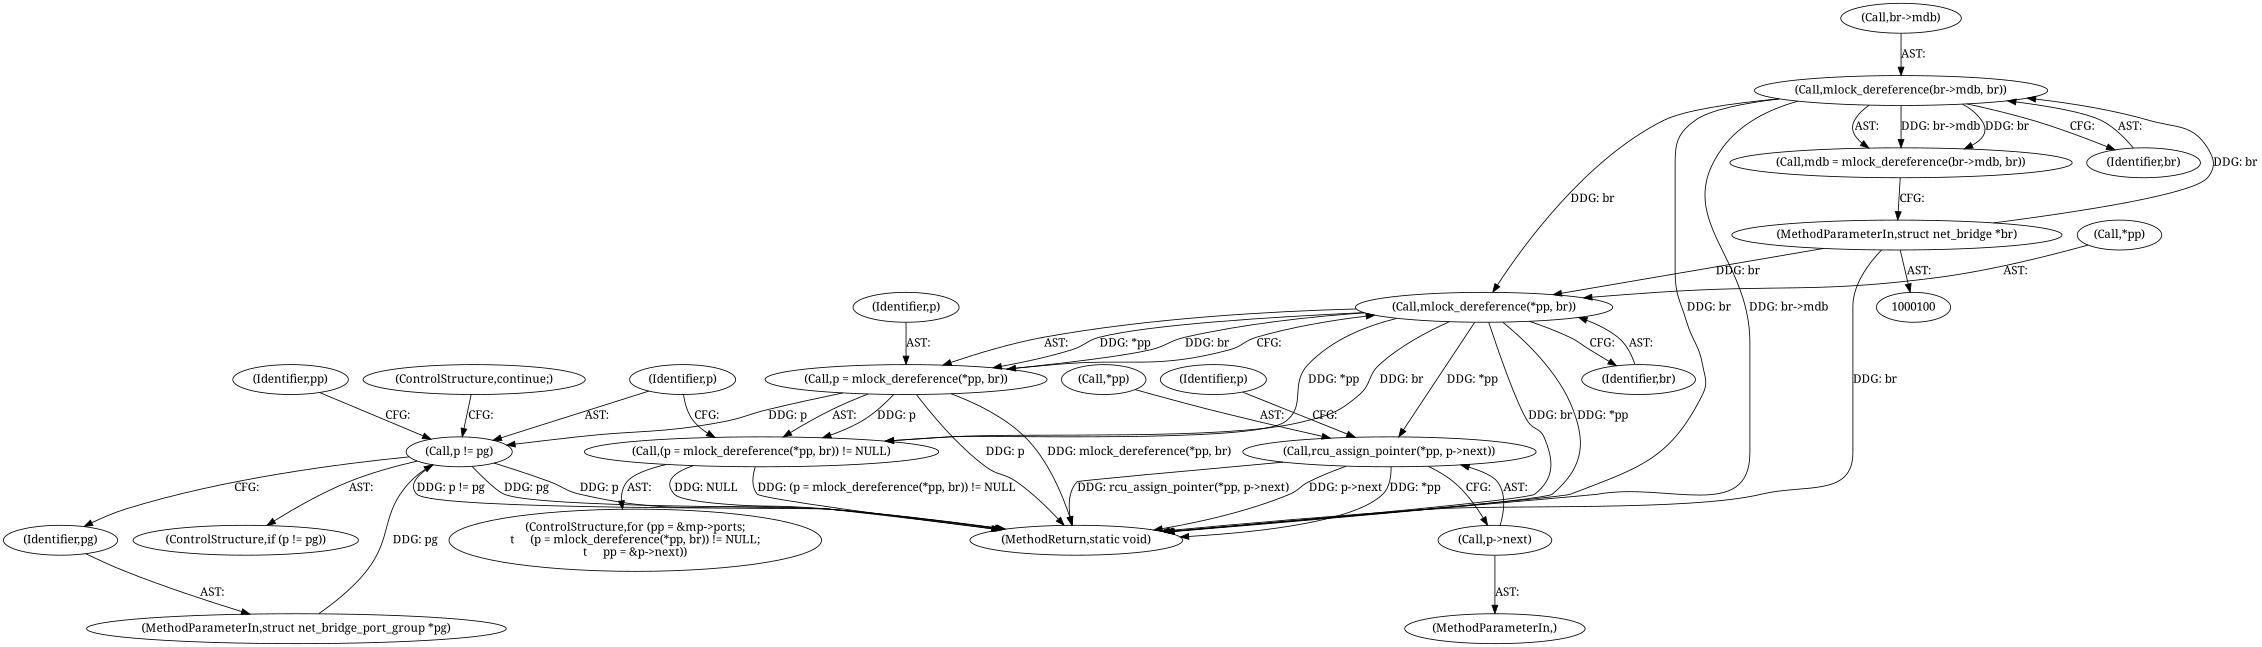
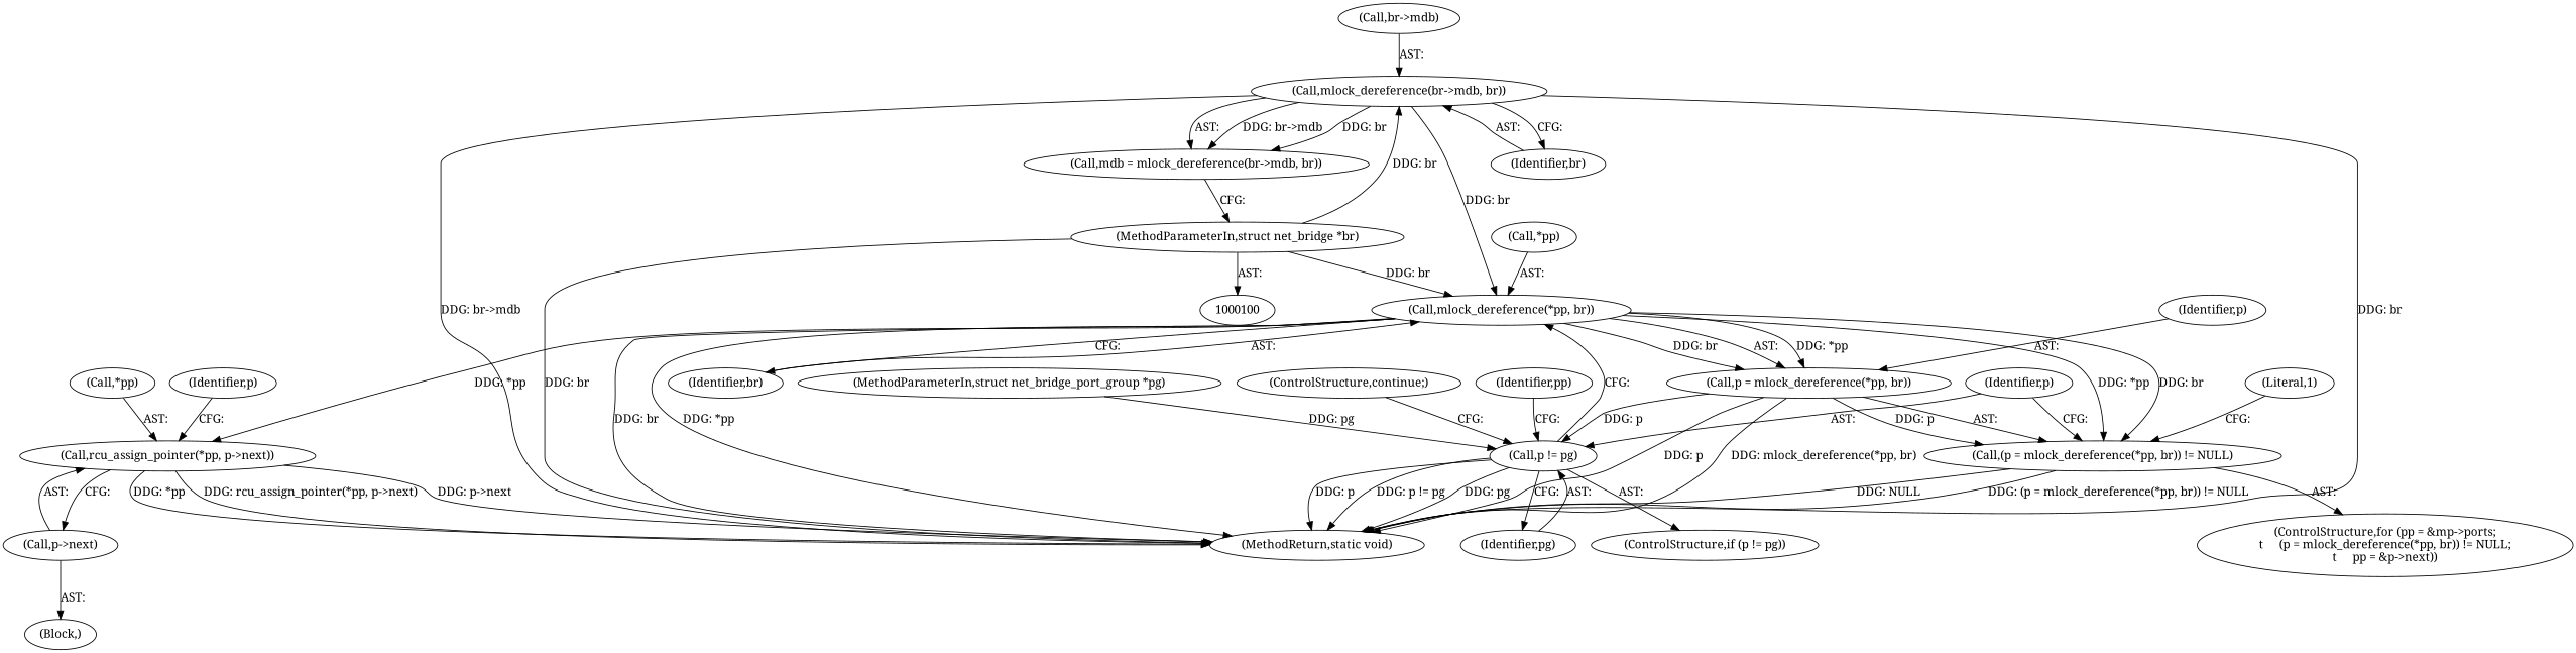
  digraph {
    fontname="Noto Serif"
    node [fontname="Noto Serif"]
    edge [fontname="Noto Serif"]
    n1 [label="(Call,mlock_dereference(*pp, br))"]
    n2 [label="(Call,(p = mlock_dereference(*pp, br)) != NULL)"]
    n3 [label="(Call,p = mlock_dereference(*pp, br))"]
    n4 [label="(Call,rcu_assign_pointer(*pp, p->next))"]
    n5 [label="(MethodReturn,static void)"]
    n6 [label="(Identifier,br)"]
    n7 [label="(ControlStructure,for (pp = &mp->ports;\n\t     (p = mlock_dereference(*pp, br)) != NULL;\n\t     pp = &p->next))"]
    n8 [label="(Call,p != pg)"]
    n9 [label="(Call,p->next)"]
    n10 [label="(Call,mlock_dereference(br->mdb, br))"]
    n11 [label="(Call,mdb = mlock_dereference(br->mdb, br))"]
    n12 [label="(Identifier,br)"]
    n13 [label="(MethodParameterIn,struct net_bridge *br)"]
    1000100
    n15 [label="(Identifier,pg)"]
    n16 [label="(ControlStructure,if (p != pg))"]
-   n17 [label="(MethodParameterIn,)"]
+   n17 [label="(Block,)"]
    n18 [label="(Call,*pp)"]
    n19 [label="(Identifier,p)"]
    n20 [label="(Identifier,pp)"]
    n21 [label="(Call,br->mdb)"]
+   n22 [label="(Literal,1)"]
    n23 [label="(Call,*pp)"]
    n24 [label="(Identifier,p)"]
    n25 [label="(MethodParameterIn,struct net_bridge_port_group *pg)"]
    n26 [label="(ControlStructure,continue;)"]
    n27 [label="(Identifier,p)"]
    n1 -> n2 [label="DDG: *pp"]
    n1 -> n2 [label="DDG: br"]
    n1 -> n3 [label="AST: "]
    n1 -> n3 [label="DDG: *pp"]
    n1 -> n3 [label="DDG: br"]
    n1 -> n4 [label="DDG: *pp"]
    n1 -> n5 [label="DDG: br"]
    n1 -> n5 [label="DDG: *pp"]
    n1 -> n6 [label="CFG: "]
    n2 -> n5 [label="DDG: NULL"]
    n2 -> n5 [label="DDG: (p = mlock_dereference(*pp, br)) != NULL"]
    n2 -> n7 [label="AST: "]
-   n3 -> n1 [label="CFG: "]
+   n8 -> n1 [label="CFG: "]
    n3 -> n2 [label="AST: "]
    n3 -> n2 [label="DDG: p"]
    n3 -> n5 [label="DDG: p"]
    n3 -> n5 [label="DDG: mlock_dereference(*pp, br)"]
    n3 -> n8 [label="DDG: p"]
    n4 -> n5 [label="DDG: rcu_assign_pointer(*pp, p->next)"]
    n4 -> n5 [label="DDG: p->next"]
    n4 -> n5 [label="DDG: *pp"]
    n4 -> n9 [label="CFG: "]
    n6 -> n1 [label="AST: "]
    n8 -> n5 [label="DDG: p != pg"]
    n8 -> n5 [label="DDG: pg"]
    n8 -> n5 [label="DDG: p"]
    n8 -> n15 [label="CFG: "]
    n8 -> n16 [label="AST: "]
    n9 -> n4 [label="AST: "]
    n9 -> n17 [label="AST: "]
    n10 -> n1 [label="DDG: br"]
    n10 -> n5 [label="DDG: br"]
    n10 -> n5 [label="DDG: br->mdb"]
    n10 -> n11 [label="AST: "]
    n10 -> n11 [label="DDG: br->mdb"]
    n10 -> n11 [label="DDG: br"]
    n10 -> n12 [label="CFG: "]
    n11 -> n13 [label="CFG: "]
    n12 -> n10 [label="AST: "]
    n13 -> n1 [label="DDG: br"]
    n13 -> n5 [label="DDG: br"]
    n13 -> n10 [label="DDG: br"]
    n13 -> 1000100 [label="AST: "]
-   n15 -> n25 [label="AST: "]
+   n15 -> n8 [label="AST: "]
    n18 -> n1 [label="AST: "]
    n19 -> n3 [label="AST: "]
    n20 -> n8 [label="CFG: "]
    n21 -> n10 [label="AST: "]
+   n22 -> n2 [label="CFG: "]
    n23 -> n4 [label="AST: "]
    n24 -> n4 [label="CFG: "]
    n25 -> n8 [label="DDG: pg"]
    n26 -> n8 [label="CFG: "]
    n27 -> n2 [label="CFG: "]
    n27 -> n8 [label="AST: "]
  }
